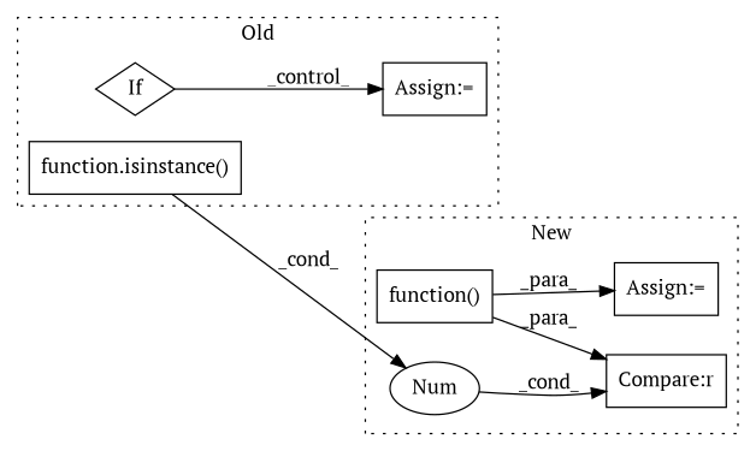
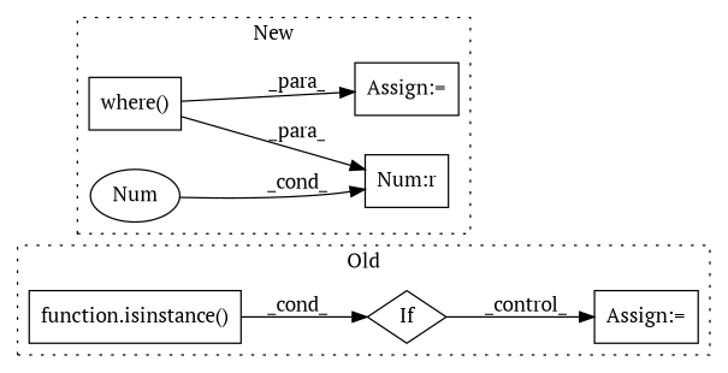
  digraph {
    fontname="PT Serif"
    rankdir=LR
    node [a=75 fontname="PT Serif" l=3 shape=box]
    edge [fontname="PT Serif"]
    n1 [l="11,1" label="function.isinstance()" s="24478,24498"]
    n2 [a=96 label=If s=24475 shape=diamond]
    n3 [a=68 label="Assign:=" s=24516]
-   n4 [l="29,14" label="function()" s="25982,26102"]
-   n5 [a=40 l=18 label="Compare:r" s=26011]
+   n4 [l="29,14" label="where()" s="25982,26102"]
+   n5 [a=40 l=18 label="Num:r" s=26011]
    n6 [a=76 l=2 label=Num s=26027 shape=ellipse]
    n7 [a=68 label="Assign:=" s=25979]
    subgraph cluster_1 {
      label=Old
      style=dotted
      n1
      n2
      n3
    }
    subgraph cluster_2 {
      label=New
      style=dotted
      n4
      n5
      n6
      n7
    }
-   n1 -> n6 [label=_cond_]
+   n1 -> n2 [label=_cond_]
    n2 -> n3 [label=_control_]
    n4 -> n5 [label=_para_]
    n4 -> n7 [label=_para_]
    n6 -> n5 [label=_cond_]
  }
